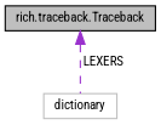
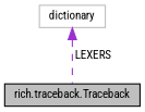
  digraph {
    fontname="Roboto Condensed"
    node [fontname="Roboto Condensed" fontsize=10 shape=record style=filled]
    n1 [color=black fillcolor=grey75 fontcolor=black height=0.2 label="rich.traceback.Traceback" width=0.4]
    n2 [color=grey75 fillcolor=white height=0.2 label=dictionary width=0.4]
-   n1 -> n2 [color=darkorchid3 dir=back fontname="Roboto Condensed" fontsize=10 label=" LEXERS" labelfontname=Helvetica labelfontsize=10 style=dashed]
+   n2 -> n1 [color=darkorchid3 dir=back fontname="Roboto Condensed" fontsize=10 label=" LEXERS" labelfontname=Helvetica labelfontsize=10 style=dashed]
  }
